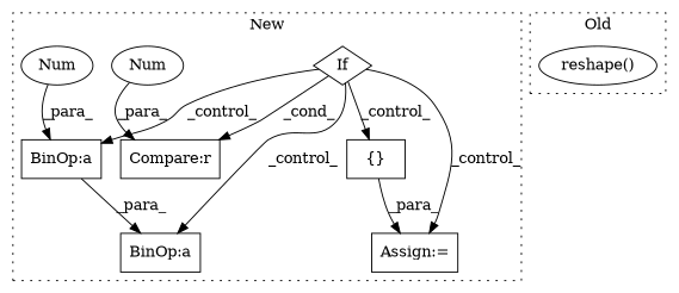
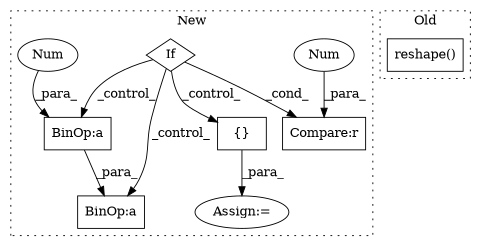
  digraph {
    node [a=82 l=16 shape=box]
    n1 [a=59 l="1,0" label="{}" s="4338,4340"]
-   n2 [a=68 l=3 label="Assign:=" s=4655]
+   n2 [a=68 l=3 label="Assign:=" s=4655 shape=ellipse]
    n3 [a=96 l="3,14" label=If s="4301,4320" shape=diamond]
    n4 [a=40 label="Compare:r" s=4304]
    n5 [l=4 label="BinOp:a" s=4384]
    n6 [a=76 l=1 label=Num s=4319 shape=ellipse]
    n7 [a=76 l=1 label=Num s=4388 shape=ellipse]
    n8 [label="BinOp:a" s=4376]
-   n9 [a=75 l="14,1" label="reshape()" s="4547,4570" shape=ellipse]
+   n9 [a=75 l="14,1" label="reshape()" s="4547,4570"]
    subgraph cluster_1 {
      label=New
      style=dotted
      n1
      n2
      n3
      n4
      n5
      n6
      n7
      n8
    }
    subgraph cluster_2 {
      label=Old
      style=dotted
      n9
    }
    n1 -> n2 [label=_para_]
    n3 -> n1 [label=_control_]
-   n3 -> n2 [label=_control_]
    n3 -> n4 [label=_cond_]
    n3 -> n5 [label=_control_]
    n3 -> n8 [label=_control_]
    n5 -> n8 [label=_para_]
    n6 -> n4 [label=_para_]
    n7 -> n5 [label=_para_]
  }
